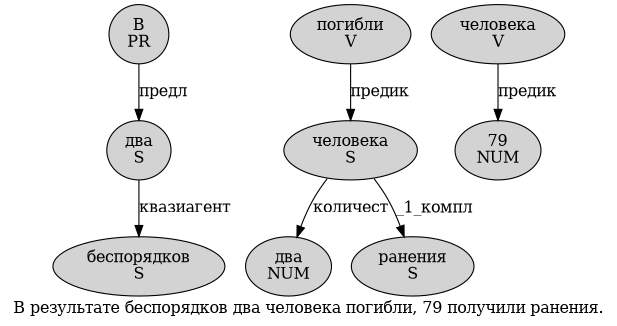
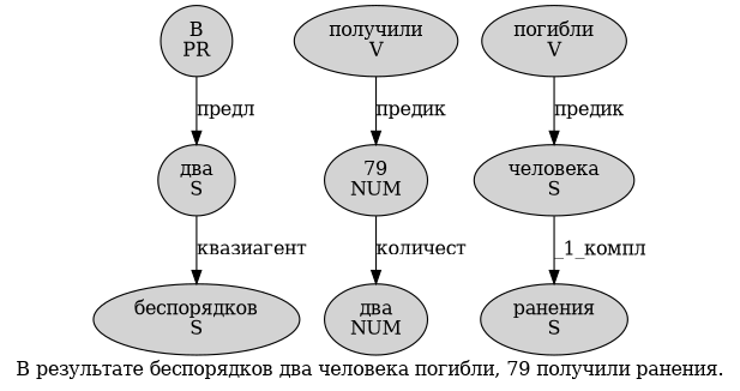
  digraph {
    label="В результате беспорядков два человека погибли, 79 получили ранения."
    node [fillcolor=lightgray penwidth=1 shape=ellipse style=filled]
    n1 [label="В\nPR"]
    n2 [label="два\nS"]
    n3 [label="беспорядков\nS"]
    n4 [label="два\nNUM"]
    n5 [label="человека\nS"]
    n6 [label="ранения\nS"]
    n7 [label="погибли\nV"]
-   n8 [label="человека\nV"]
+   n8 [label="получили\nV"]
    n9 [label="79\nNUM"]
    n1 -> n2 [label="предл"]
    n2 -> n3 [label="квазиагент"]
-   n5 -> n4 [label="количест"]
+   n9 -> n4 [label="количест"]
    n5 -> n6 [label="_1_компл"]
    n7 -> n5 [label="предик"]
    n8 -> n9 [label="предик"]
  }
